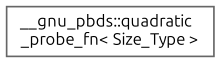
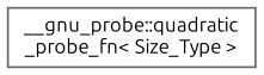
  digraph {
    rankdir=LR
    fontname=Ubuntu
-   n1 [color=grey40 fillcolor=white fontname=Ubuntu fontsize=10 height=0.2 label="__gnu_pbds::quadratic\l_probe_fn\< Size_Type \>" shape=box style=filled width=0.4]
+   n1 [color=grey40 fillcolor=white fontname=Ubuntu fontsize=10 height=0.2 label="__gnu_probe::quadratic\l_probe_fn\< Size_Type \>" shape=box style=filled width=0.4]
  }
